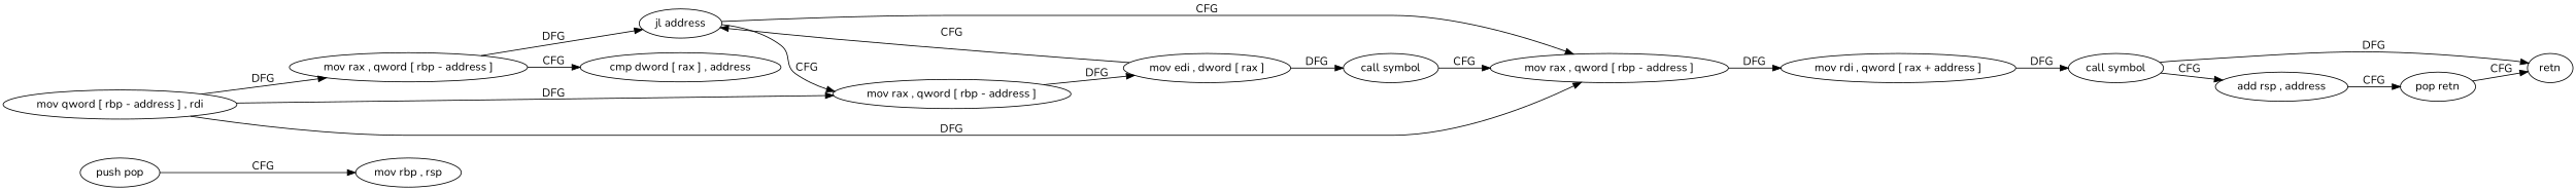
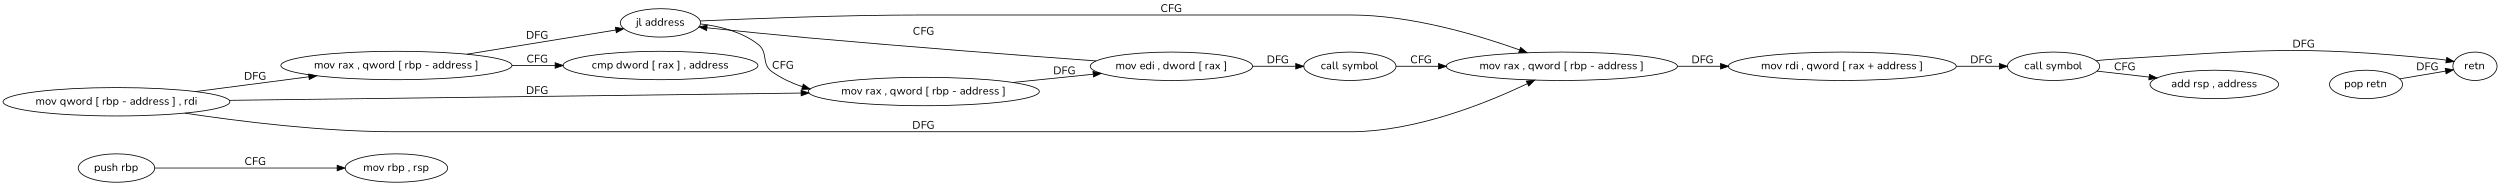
  digraph {
    fontname=Nunito
    rankdir=LR
    node [fontname=Nunito]
    edge [fontname=Nunito]
-   n1 [label="push pop"]
+   n1 [label="push rbp"]
    n2 [label="mov rbp , rsp"]
    n3 [label="mov qword [ rbp - address ] , rdi"]
    n4 [label="mov rax , qword [ rbp - address ]"]
    n5 [label="mov rax , qword [ rbp - address ]"]
    n6 [label="mov rax , qword [ rbp - address ]"]
    n7 [label="cmp dword [ rax ] , address"]
    n8 [label="jl address"]
    n9 [label="mov rdi , qword [ rax + address ]"]
    n10 [label="mov edi , dword [ rax ]"]
    n11 [label="call symbol"]
    n12 [label="call symbol"]
    n13 [label="add rsp , address"]
    n14 [label=retn]
    n15 [label="pop retn"]
    n1 -> n2 [label=CFG]
    n3 -> n4 [label=DFG]
    n3 -> n5 [label=DFG]
    n3 -> n6 [label=DFG]
    n4 -> n7 [label=CFG]
    n4 -> n8 [label=DFG]
    n5 -> n9 [label=DFG]
    n6 -> n10 [label=DFG]
    n8 -> n5 [label=CFG]
    n8 -> n6 [label=CFG]
    n9 -> n11 [label=DFG]
    n10 -> n8 [label=CFG]
    n10 -> n12 [label=DFG]
    n11 -> n13 [label=CFG]
    n11 -> n14 [label=DFG]
    n12 -> n5 [label=CFG]
-   n13 -> n15 [label=CFG]
-   n15 -> n14 [label=CFG]
+   n15 -> n14 [label=DFG]
  }
